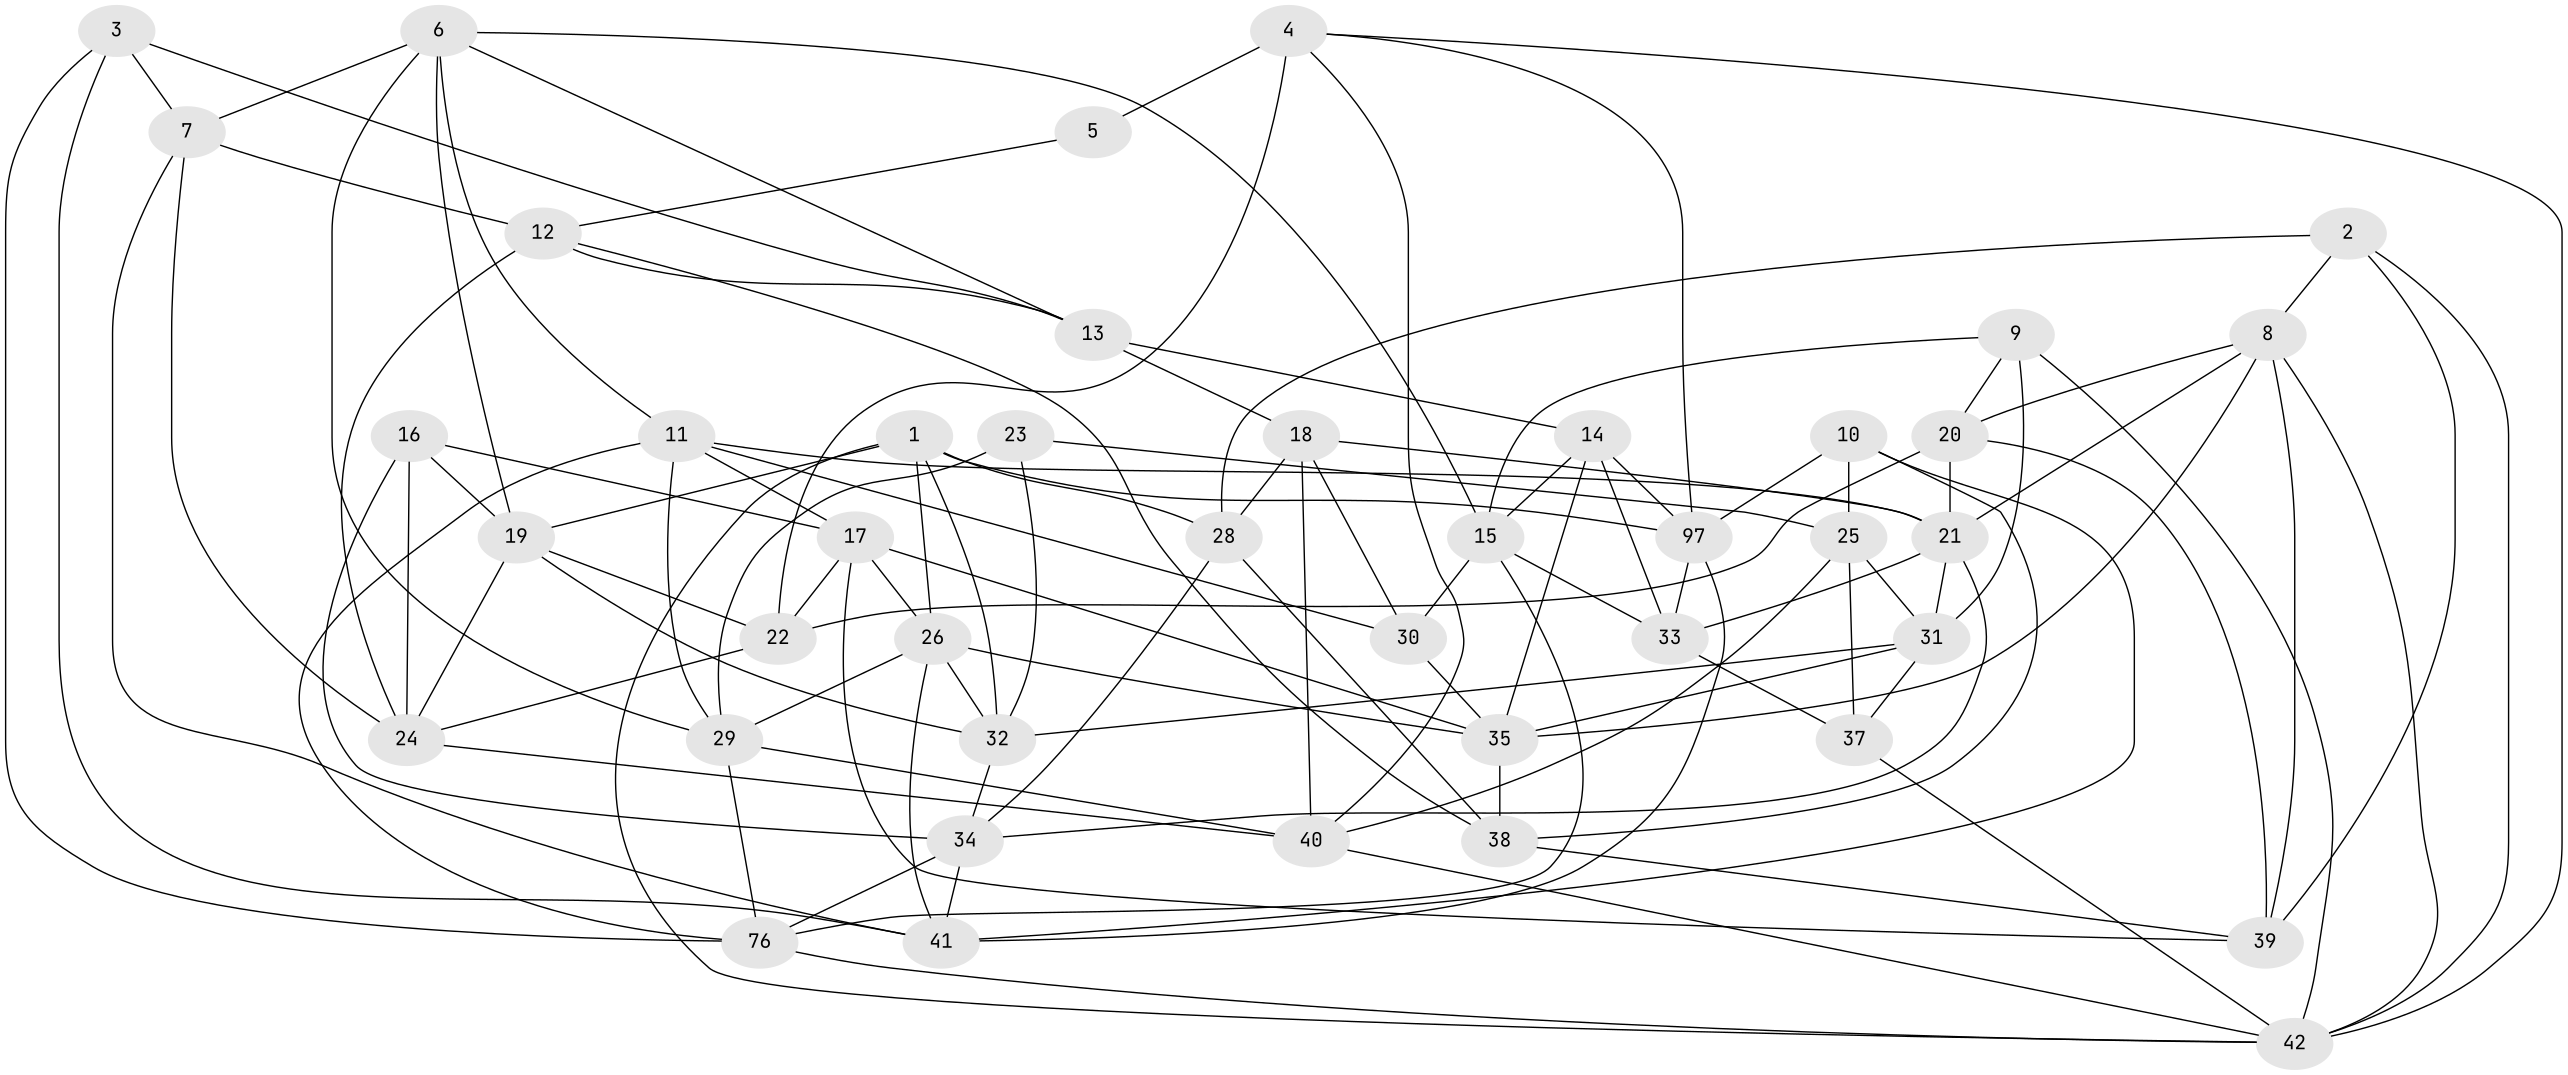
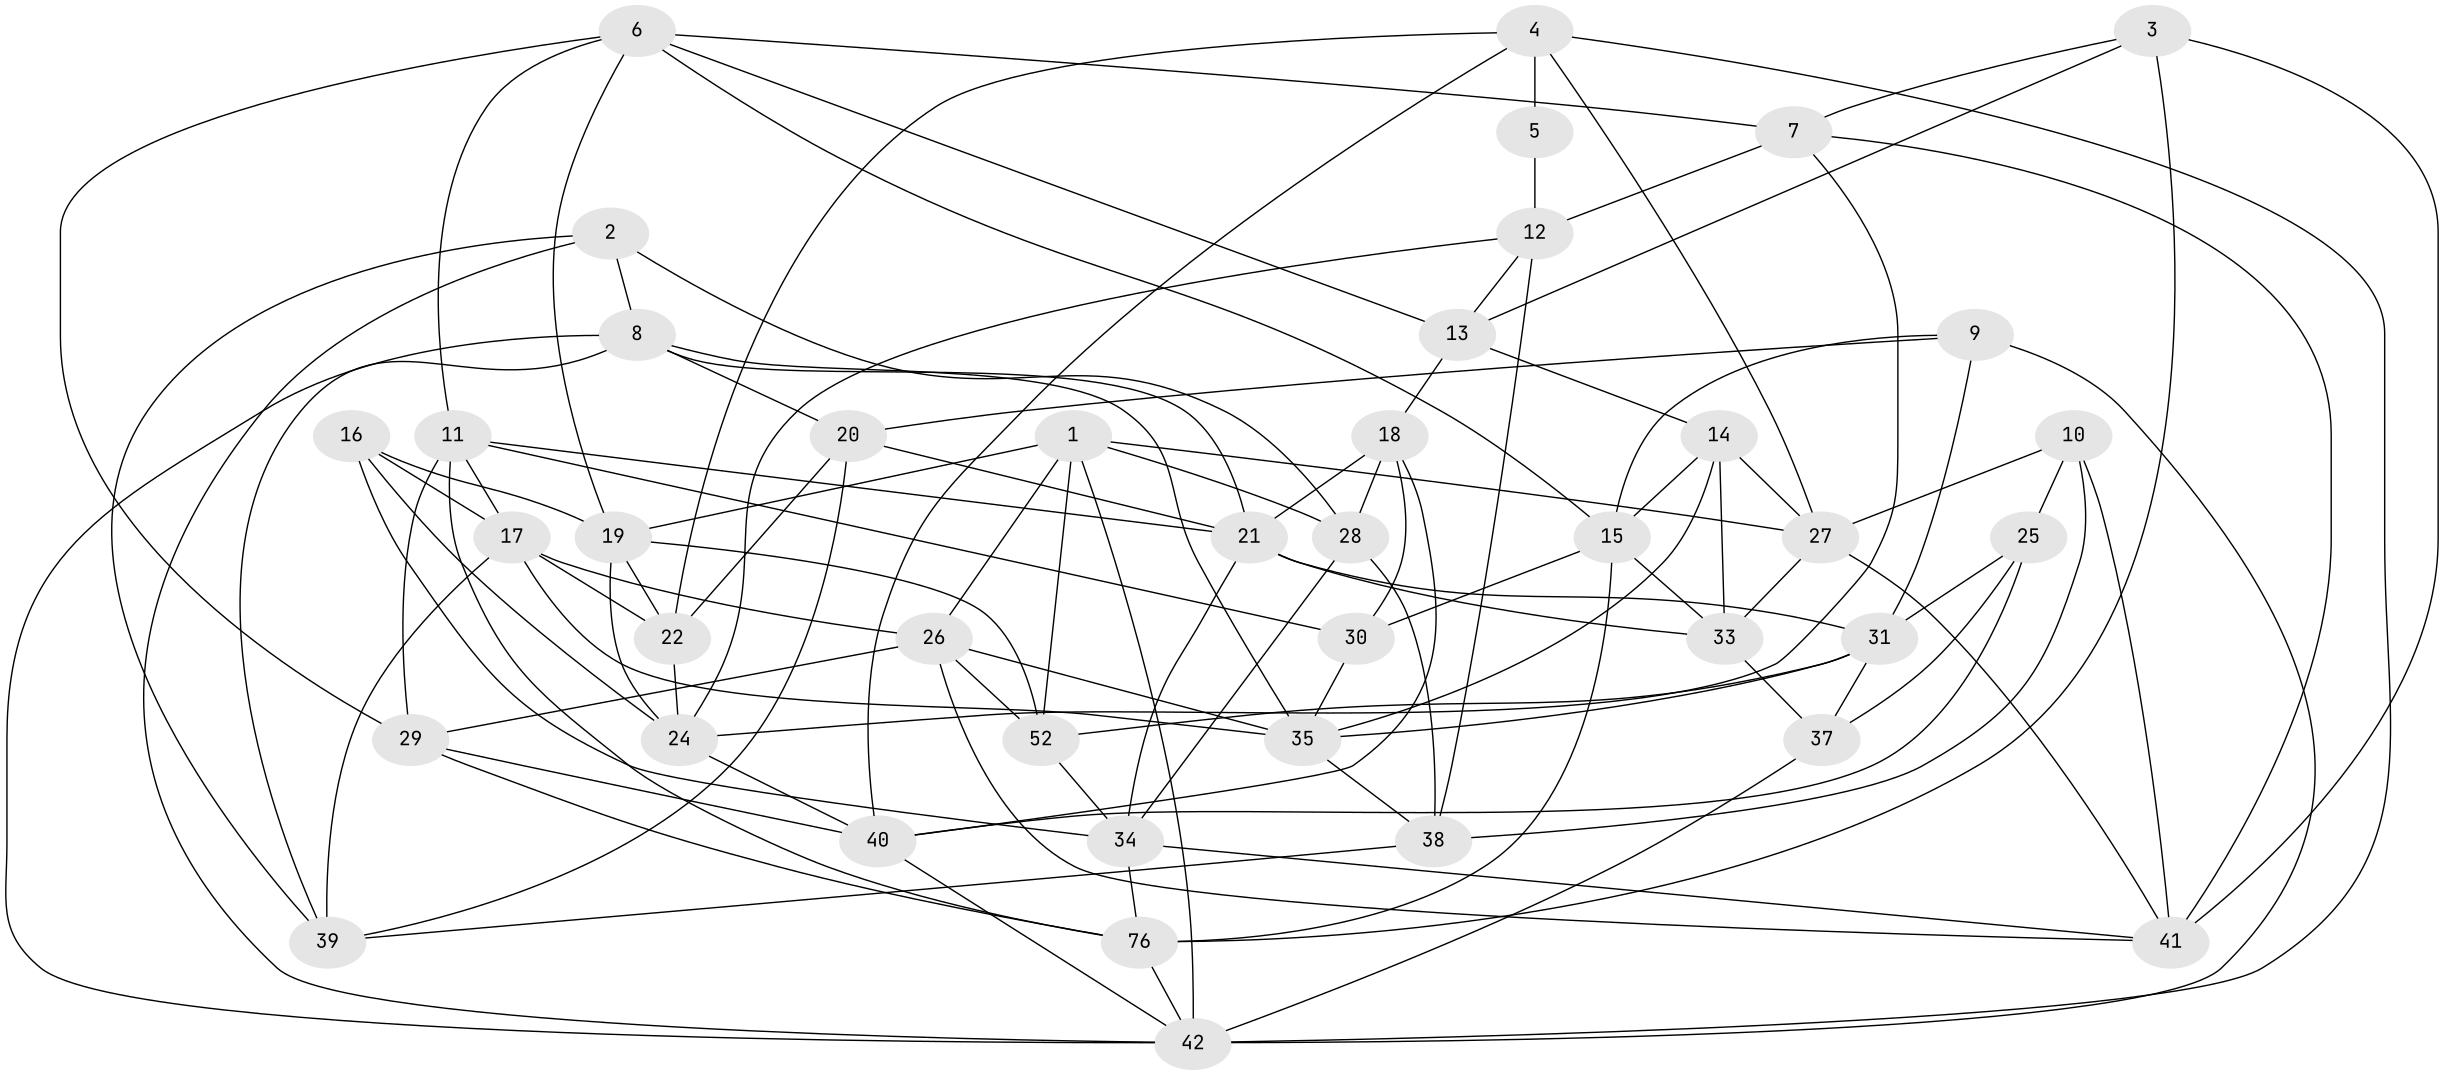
  graph {
    fontname="JetBrains Mono"
    node [color=gray90 fontname="JetBrains Mono" style=filled]
    edge [fontname="JetBrains Mono" weight=1.0]
    1
    19
    26
-   27 [label=97]
+   27
    28
-   32
+   32 [label=52]
    42
    22
    24
    41
    29
    35
    33
    38
    34
    2
    8
    39
    20
    21
    3
    7
    13
    n24 [label=76]
    12
    14
    18
    4
    5
    40
    6
    11
    15
    17
    30
    31
    9
    37
    10
    25
    16
-   23
    1 -- 19
    1 -- 26
    1 -- 27
    1 -- 28
    1 -- 32
    1 -- 42
    19 -- 32
    19 -- 22
    19 -- 24
    26 -- 32
    26 -- 41
    26 -- 29
    26 -- 35 [weight=2.0]
    27 -- 41
    27 -- 33
    28 -- 38
    28 -- 34
    32 -- 34
    22 -- 24
    24 -- 40
    29 -- n24
    29 -- 40
    35 -- 38
    33 -- 37 [weight=2.0]
    38 -- 39
    34 -- 41
    34 -- n24
    2 -- 28
    2 -- 42
    2 -- 8
    2 -- 39
    8 -- 42
    8 -- 35
    8 -- 39
    8 -- 20
    8 -- 21
    20 -- 22 [weight=2.0]
    20 -- 39
    20 -- 21
    21 -- 33
    21 -- 34
    21 -- 31
    3 -- 41
    3 -- 7
    3 -- 13
    3 -- n24
    7 -- 24
    7 -- 41
    7 -- 12 [weight=2.0]
    13 -- 14 [weight=2.0]
    13 -- 18
    n24 -- 42
    12 -- 24
    12 -- 38
    12 -- 13
    14 -- 27
    14 -- 35
    14 -- 33
    14 -- 15
    18 -- 28 [weight=2.0]
    18 -- 21
    18 -- 40
    18 -- 30
    4 -- 27
    4 -- 42
    4 -- 22
    4 -- 5 [weight=2.0]
    4 -- 40
    5 -- 12
    40 -- 42
    6 -- 19
    6 -- 29
    6 -- 7
    6 -- 13
    6 -- 11
    6 -- 15
    11 -- 29
    11 -- 21
    11 -- n24
    11 -- 17
    11 -- 30
    15 -- 33
    15 -- n24
    15 -- 30
    17 -- 26 [weight=2.0]
    17 -- 22
    17 -- 35
    17 -- 39 [weight=2.0]
    30 -- 35
    31 -- 32
    31 -- 35
    31 -- 37
    9 -- 42
    9 -- 20
    9 -- 15
    9 -- 31
    37 -- 42
    10 -- 27
    10 -- 41
    10 -- 38
    10 -- 25
    25 -- 40
    25 -- 31
    25 -- 37 [weight=2.0]
    16 -- 19
    16 -- 24
    16 -- 34
    16 -- 17
-   23 -- 32
-   23 -- 29
-   23 -- 25
  }
